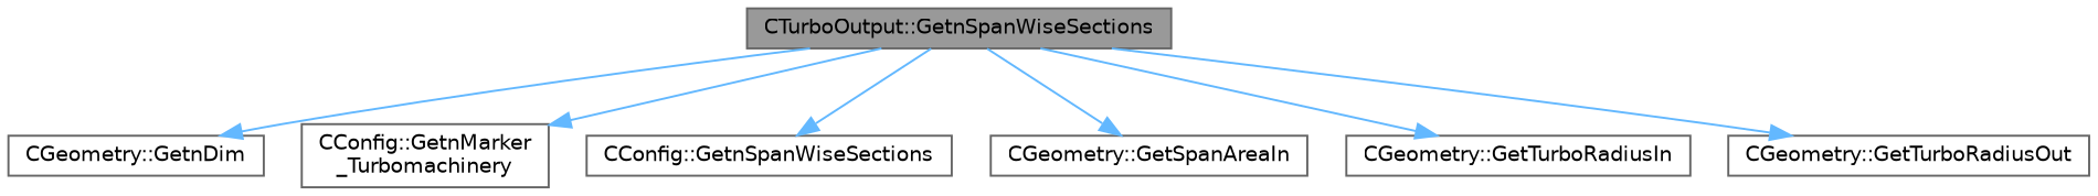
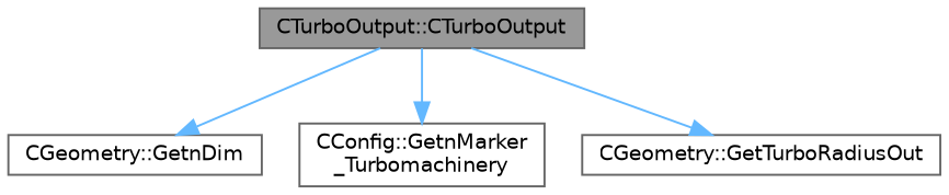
  digraph {
    rankdir=TB
    node [color=grey40 fillcolor=white fontname=Helvetica fontsize=10 shape=box style=filled]
    edge [color=steelblue1 fontname=Helvetica fontsize=10 labelfontname=Helvetica labelfontsize=10 style=solid]
-   n1 [color=gray40 fillcolor=grey60 fontcolor=black height=0.2 label="CTurboOutput::GetnSpanWiseSections" width=0.4]
+   n1 [color=gray40 fillcolor=grey60 fontcolor=black height=0.2 label="CTurboOutput::CTurboOutput" width=0.4]
    n2 [height=0.2 label="CGeometry::GetnDim" width=0.4]
    n3 [height=0.2 label="CConfig::GetnMarker\l_Turbomachinery" width=0.4]
-   n4 [height=0.2 label="CConfig::GetnSpanWiseSections" width=0.4]
-   n5 [height=0.2 label="CGeometry::GetSpanAreaIn" width=0.4]
-   n6 [height=0.2 label="CGeometry::GetTurboRadiusIn" width=0.4]
    n7 [height=0.2 label="CGeometry::GetTurboRadiusOut" width=0.4]
    n1 -> n2
    n1 -> n3
-   n1 -> n4
-   n1 -> n5
-   n1 -> n6
    n1 -> n7
  }
